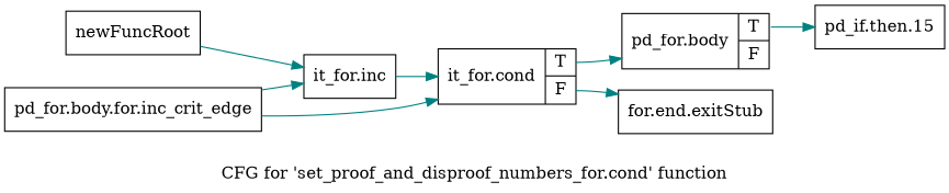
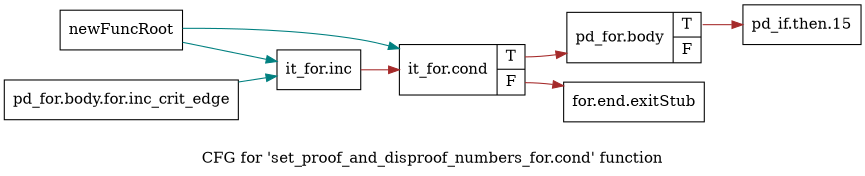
  digraph {
    label="CFG for 'set_proof_and_disproof_numbers_for.cond' function"
    rankdir=LR
    node [shape=record]
    edge [color=teal]
    n1 [label="{newFuncRoot}"]
    n2 [label="{it_for.cond|{<s0>T|<s1>F}}"]
    n3 [label="{it_for.inc}"]
    n4 [label="{for.end.exitStub}"]
    n5 [label="{pd_for.body|{<s0>T|<s1>F}}"]
    n6 [label="{pd_if.then.15}"]
    n7 [label="{pd_for.body.for.inc_crit_edge}"]
-   n7 -> n2
+   n1 -> n2
    n1 -> n3
-   n2 -> n4 [tailport=s1]
-   n2 -> n5 [tailport=s0]
-   n3 -> n2
-   n5 -> n6 [tailport=s0]
+   n2 -> n4 [color=brown tailport=s1]
+   n2 -> n5 [color=brown tailport=s0]
+   n3 -> n2 [color=brown]
+   n5 -> n6 [color=brown tailport=s0]
    n7 -> n3
  }
